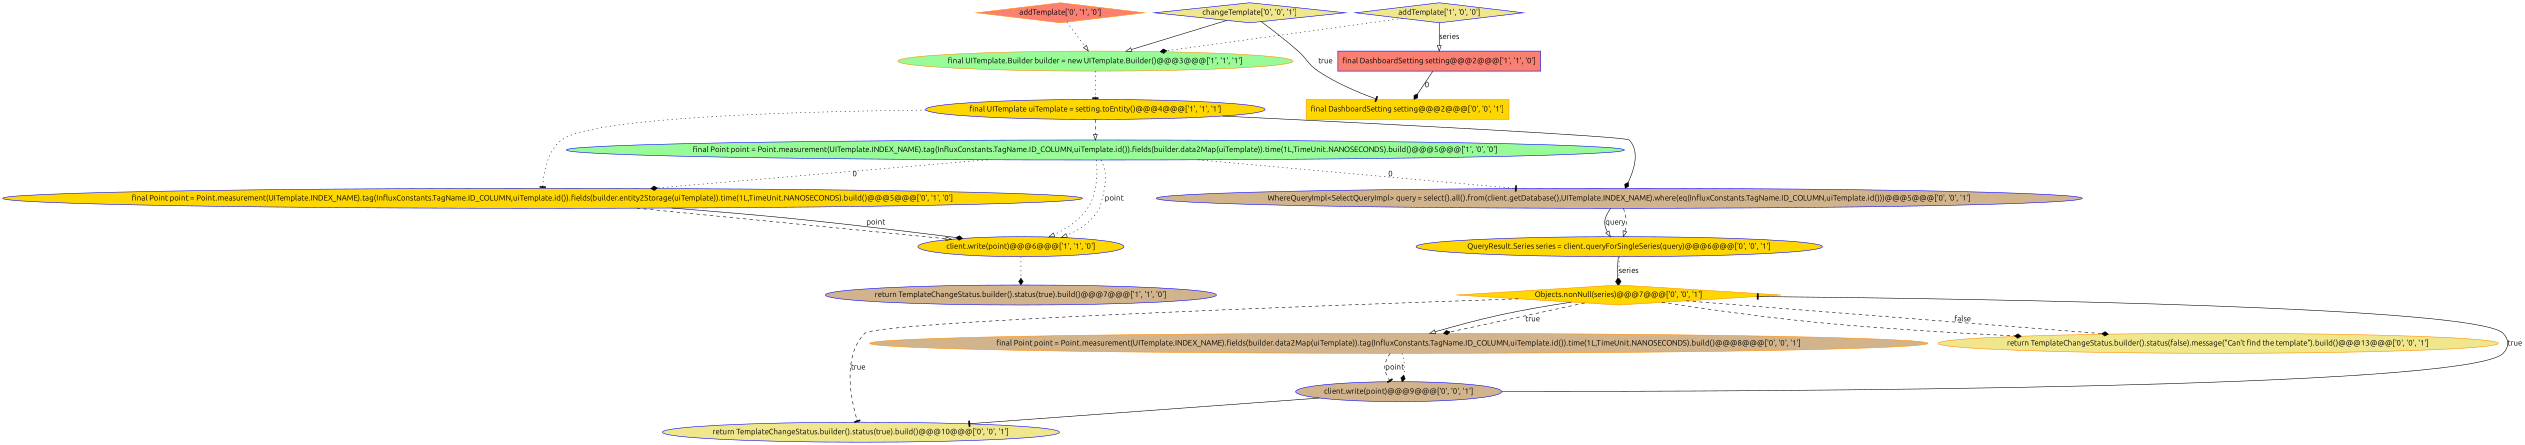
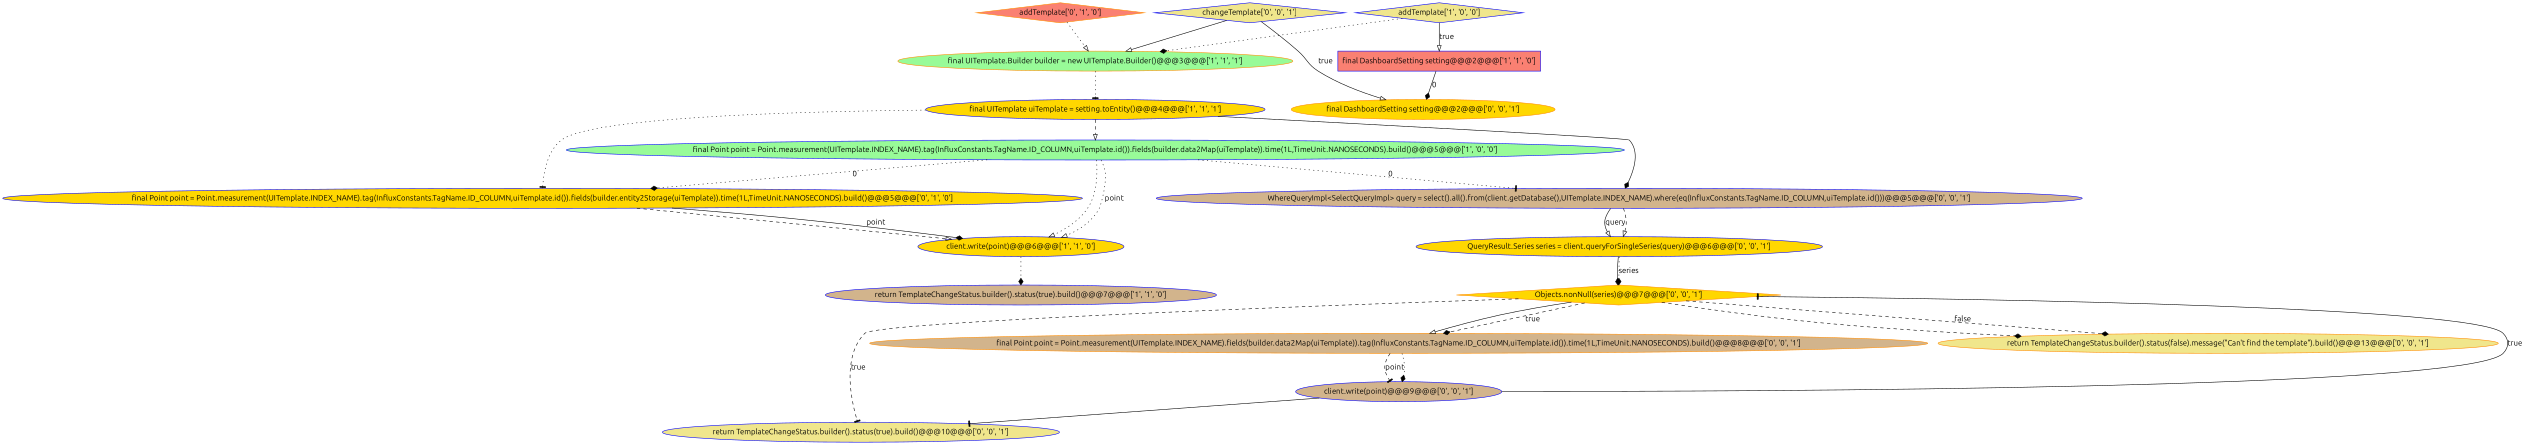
  digraph {
    fontname=Ubuntu
    node [color=blue fillcolor=gold fontname=Ubuntu shape=ellipse style=filled]
    edge [arrowhead=diamond fontname=Ubuntu style=solid]
    n1 [fillcolor=tan label="return TemplateChangeStatus.builder().status(true).build()@@@7@@@['1', '1', '0']"]
    n2 [color=darkorange label="Objects.nonNull(series)@@@7@@@['0', '0', '1']" shape=diamond]
    n3 [fillcolor=khaki label="return TemplateChangeStatus.builder().status(true).build()@@@10@@@['0', '0', '1']"]
    n4 [color=darkorange fillcolor=tan label="final Point point = Point.measurement(UITemplate.INDEX_NAME).fields(builder.data2Map(uiTemplate)).tag(InfluxConstants.TagName.ID_COLUMN,uiTemplate.id()).time(1L,TimeUnit.NANOSECONDS).build()@@@8@@@['0', '0', '1']"]
    n5 [color=darkorange fillcolor=khaki label="return TemplateChangeStatus.builder().status(false).message(\"Can't find the template\").build()@@@13@@@['0', '0', '1']"]
    n6 [fillcolor=tan label="client.write(point)@@@9@@@['0', '0', '1']"]
    n7 [color=darkorange fillcolor=salmon label="addTemplate['0', '1', '0']" shape=diamond]
    n8 [color=darkorange fillcolor=palegreen label="final UITemplate.Builder builder = new UITemplate.Builder()@@@3@@@['1', '1', '1']"]
    n9 [fillcolor=salmon label="final DashboardSetting setting@@@2@@@['1', '1', '0']" shape=box]
-   n10 [color=darkorange label="final DashboardSetting setting@@@2@@@['0', '0', '1']" shape=box]
+   n10 [color=darkorange label="final DashboardSetting setting@@@2@@@['0', '0', '1']"]
    n11 [label="final UITemplate uiTemplate = setting.toEntity()@@@4@@@['1', '1', '1']"]
    n12 [fillcolor=khaki label="changeTemplate['0', '0', '1']" shape=diamond]
    n13 [fillcolor=khaki label="addTemplate['1', '0', '0']" shape=diamond]
    n14 [label="final Point point = Point.measurement(UITemplate.INDEX_NAME).tag(InfluxConstants.TagName.ID_COLUMN,uiTemplate.id()).fields(builder.entity2Storage(uiTemplate)).time(1L,TimeUnit.NANOSECONDS).build()@@@5@@@['0', '1', '0']"]
    n15 [label="client.write(point)@@@6@@@['1', '1', '0']"]
    n16 [fillcolor=palegreen label="final Point point = Point.measurement(UITemplate.INDEX_NAME).tag(InfluxConstants.TagName.ID_COLUMN,uiTemplate.id()).fields(builder.data2Map(uiTemplate)).time(1L,TimeUnit.NANOSECONDS).build()@@@5@@@['1', '0', '0']"]
    n17 [fillcolor=tan label="WhereQueryImpl<SelectQueryImpl> query = select().all().from(client.getDatabase(),UITemplate.INDEX_NAME).where(eq(InfluxConstants.TagName.ID_COLUMN,uiTemplate.id()))@@@5@@@['0', '0', '1']"]
    n18 [label="QueryResult.Series series = client.queryForSingleSeries(query)@@@6@@@['0', '0', '1']"]
    n2 -> n3 [arrowhead=tee label=true style=dashed]
    n2 -> n4 [arrowhead=onormal]
    n2 -> n4 [label=true style=dashed]
    n2 -> n5 [style=dashed]
    n2 -> n5 [label=false style=dashed]
    n4 -> n6 [arrowhead=tee label=point style=dashed]
    n4 -> n6 [style=dotted]
    n6 -> n2 [arrowhead=tee label=true]
    n6 -> n3 [arrowhead=tee]
    n7 -> n8 [arrowhead=onormal style=dotted]
    n8 -> n11 [arrowhead=tee style=dotted]
    n9 -> n10 [label=0]
    n11 -> n14 [arrowhead=tee style=dotted]
    n11 -> n16 [arrowhead=onormal style=dashed]
    n11 -> n17
    n12 -> n8 [arrowhead=onormal]
-   n12 -> n10 [arrowhead=tee label=true]
+   n12 -> n10 [arrowhead=onormal label=true]
    n13 -> n8 [style=dotted]
-   n13 -> n9 [arrowhead=onormal label=series]
+   n13 -> n9 [arrowhead=onormal label=true]
    n14 -> n15 [arrowhead=onormal style=dashed]
    n14 -> n15 [label=point]
    n15 -> n1 [style=dotted]
    n16 -> n14 [label=0 style=dotted]
    n16 -> n15 [arrowhead=onormal style=dotted]
    n16 -> n15 [arrowhead=onormal label=point style=dotted]
    n16 -> n17 [arrowhead=tee label=0 style=dotted]
    n17 -> n18 [arrowhead=onormal label=query]
    n17 -> n18 [arrowhead=onormal style=dashed]
    n18 -> n2
    n18 -> n2 [label=series style=dotted]
  }
